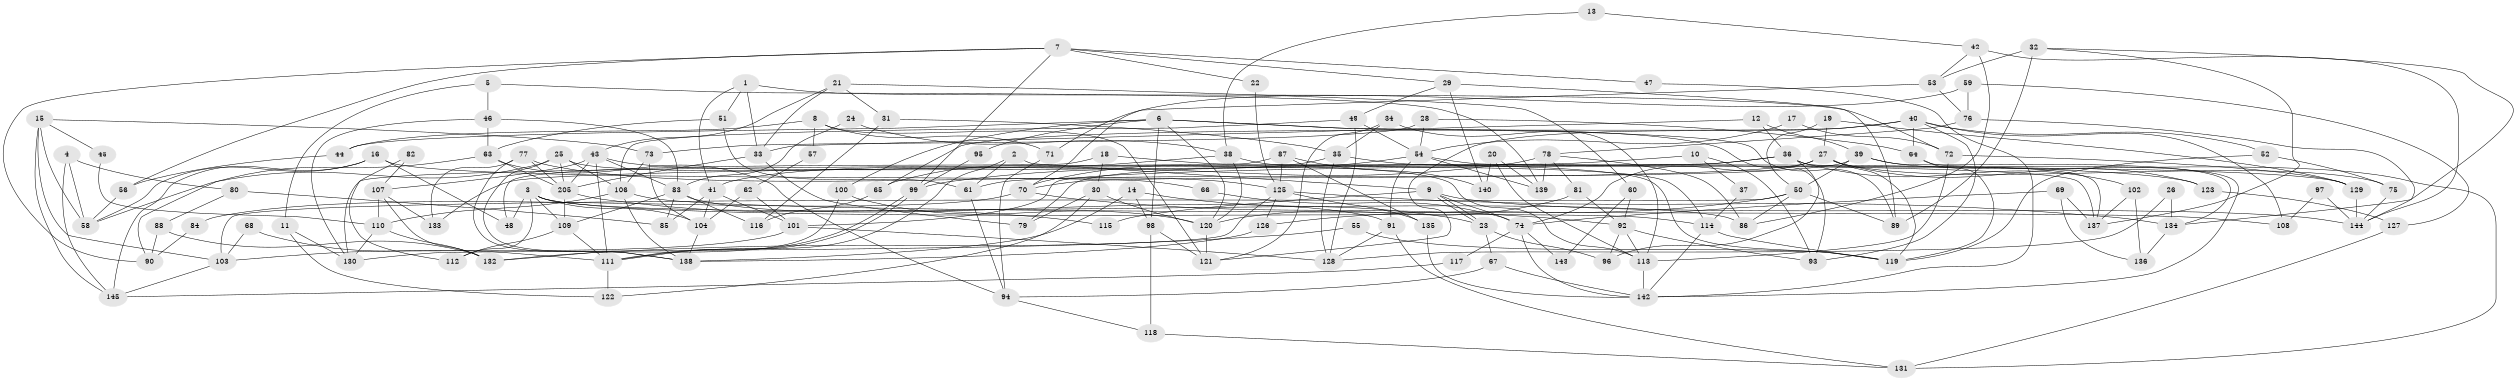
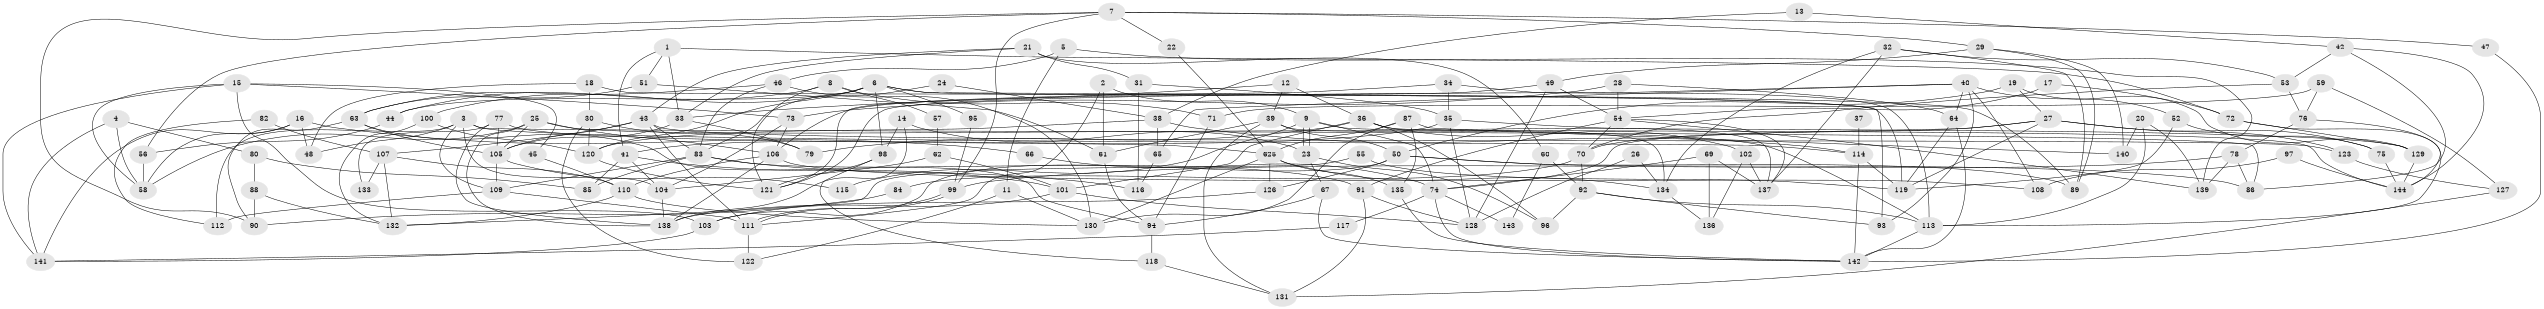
  graph {
    node [color=gray90 style=filled]
    1
    33
    41
    51
    72
-   105 [label=205]
+   105
    79
    104
    101
    85
    61
    63
    129
    113
    2
    9
    111
    23
    74
    115
    144
    94
    122
    3
    48
    86
    109
    112
    114
    138
    119
    142
    4
    58
    80
-   141 [label=145]
+   141
    88
    5
    11
    46
    139
    130
    83
    6
    44
    89
    93
    95
    98
    100
    120
    56
    99
    121
    118
    132
    7
    22
    29
    47
    90
-   125
+   125 [label=625]
    140
    49
    8
    57
    71
    62
    67
    96
    143
    117
-   10
    37
    133
    12
    36
    39
    137
    102
    50
    134
    131
    13
    38
    42
    65
    53
    14
    15
    45
    73
    103
    110
    106
    16
    66
    17
    54
    70
    91
    18
    30
    19
    27
    75
    123
    126
    20
    21
    31
    43
    60
    35
    116
    107
    92
    135
    24
    25
    108
    26
    128
    136
    84
    127
    28
    64
    32
    76
    34
    40
    52
    78
    55
    59
-   68
    69
-   81
    77
    82
    87
    97
    1 -- 33
    1 -- 41
    1 -- 51
    1 -- 72
    33 -- 105
    33 -- 79
    41 -- 104
    41 -- 101
    41 -- 85
    51 -- 61
    51 -- 63
    72 -- 129
    72 -- 113
    105 -- 115
    105 -- 109
    104 -- 138
    101 -- 103
    101 -- 128
    61 -- 94
    63 -- 105
    63 -- 94
    63 -- 90
    129 -- 144
    113 -- 142
    2 -- 61
    2 -- 9
    2 -- 111
    9 -- 23
    9 -- 23
    9 -- 74
    9 -- 115
    9 -- 144
    111 -- 122
    23 -- 67
    23 -- 96
    74 -- 142
    74 -- 143
    74 -- 117
    94 -- 118
    3 -- 104
    3 -- 48
    3 -- 86
    3 -- 109
    3 -- 112
    3 -- 114
    109 -- 111
    109 -- 112
    114 -- 119
    114 -- 142
    4 -- 58
    4 -- 80
    4 -- 141
    80 -- 85
    80 -- 88
    88 -- 132
    88 -- 90
    5 -- 11
    5 -- 46
    5 -- 139
    11 -- 122
    11 -- 130
    46 -- 63
    46 -- 130
    46 -- 83
    83 -- 85
    83 -- 109
    83 -- 91
    83 -- 116
    6 -- 44
    6 -- 89
    6 -- 93
    6 -- 95
    6 -- 98
    6 -- 100
    6 -- 120
    44 -- 56
    95 -- 99
    98 -- 121
    98 -- 118
    100 -- 120
    100 -- 132
    120 -- 121
    56 -- 58
    99 -- 111
    99 -- 111
    118 -- 131
    7 -- 56
    7 -- 99
    7 -- 22
    7 -- 29
    7 -- 47
    7 -- 90
    22 -- 125
    29 -- 89
    29 -- 140
    29 -- 49
    47 -- 142
    125 -- 130
    125 -- 134
    125 -- 126
    125 -- 135
    49 -- 106
    49 -- 54
    49 -- 128
    8 -- 44
    8 -- 121
    8 -- 57
    8 -- 71
    57 -- 62
    71 -- 94
    62 -- 104
    62 -- 101
    67 -- 94
    67 -- 142
    117 -- 141
-   10 -- 93
-   10 -- 37
-   10 -- 133
    37 -- 114
    12 -- 33
    12 -- 36
    12 -- 39
    36 -- 79
    36 -- 101
    36 -- 96
    36 -- 137
    36 -- 102
    39 -- 61
    39 -- 50
    39 -- 134
    39 -- 131
    102 -- 137
    102 -- 136
    50 -- 86
    50 -- 89
    50 -- 103
    50 -- 126
    134 -- 136
    13 -- 38
    13 -- 42
    38 -- 114
    38 -- 120
    38 -- 65
    42 -- 144
    42 -- 86
    42 -- 53
    65 -- 116
    53 -- 70
    53 -- 76
    14 -- 23
    14 -- 138
    14 -- 98
    15 -- 58
    15 -- 141
    15 -- 45
    15 -- 73
    15 -- 103
    45 -- 110
    73 -- 104
    73 -- 106
    103 -- 141
    110 -- 130
    110 -- 132
    106 -- 138
    106 -- 110
    106 -- 108
    16 -- 48
    16 -- 58
    16 -- 141
    16 -- 66
    66 -- 74
    17 -- 72
    17 -- 54
    54 -- 139
    54 -- 137
    54 -- 70
    54 -- 91
    70 -- 92
    70 -- 84
    91 -- 131
    91 -- 128
    18 -- 48
    18 -- 119
    18 -- 30
    30 -- 79
    30 -- 122
    30 -- 120
    19 -- 129
    19 -- 50
    19 -- 27
    27 -- 74
    27 -- 119
    27 -- 70
    27 -- 75
    27 -- 123
    75 -- 144
    123 -- 127
    126 -- 138
    20 -- 113
    20 -- 139
    20 -- 140
    21 -- 33
    21 -- 31
    21 -- 43
    21 -- 60
    31 -- 35
    31 -- 116
    43 -- 105
    43 -- 111
    43 -- 83
    43 -- 123
    43 -- 107
    60 -- 143
    60 -- 92
    35 -- 41
    35 -- 129
    35 -- 128
    107 -- 132
    107 -- 133
    107 -- 110
    92 -- 113
    92 -- 93
    92 -- 96
    135 -- 142
    24 -- 83
    24 -- 38
    25 -- 105
    25 -- 113
    25 -- 138
    25 -- 58
    25 -- 106
    26 -- 134
    26 -- 128
    84 -- 90
    127 -- 131
    28 -- 73
    28 -- 54
    28 -- 64
    64 -- 119
    64 -- 142
    32 -- 89
    32 -- 137
    32 -- 134
    32 -- 53
    76 -- 144
    76 -- 78
    34 -- 113
    34 -- 121
    34 -- 35
    40 -- 93
    40 -- 121
    40 -- 65
    40 -- 108
    40 -- 64
    40 -- 52
    52 -- 119
    52 -- 75
    78 -- 86
    78 -- 139
    78 -- 99
-   78 -- 81
    55 -- 119
    55 -- 132
    59 -- 71
    59 -- 127
    59 -- 76
-   68 -- 111
-   68 -- 103
    69 -- 74
    69 -- 137
    69 -- 136
-   81 -- 120
-   81 -- 92
    77 -- 105
    77 -- 138
    77 -- 125
    77 -- 133
    82 -- 112
    82 -- 107
    87 -- 130
    87 -- 125
    87 -- 140
    87 -- 135
    97 -- 144
    97 -- 108
  }
